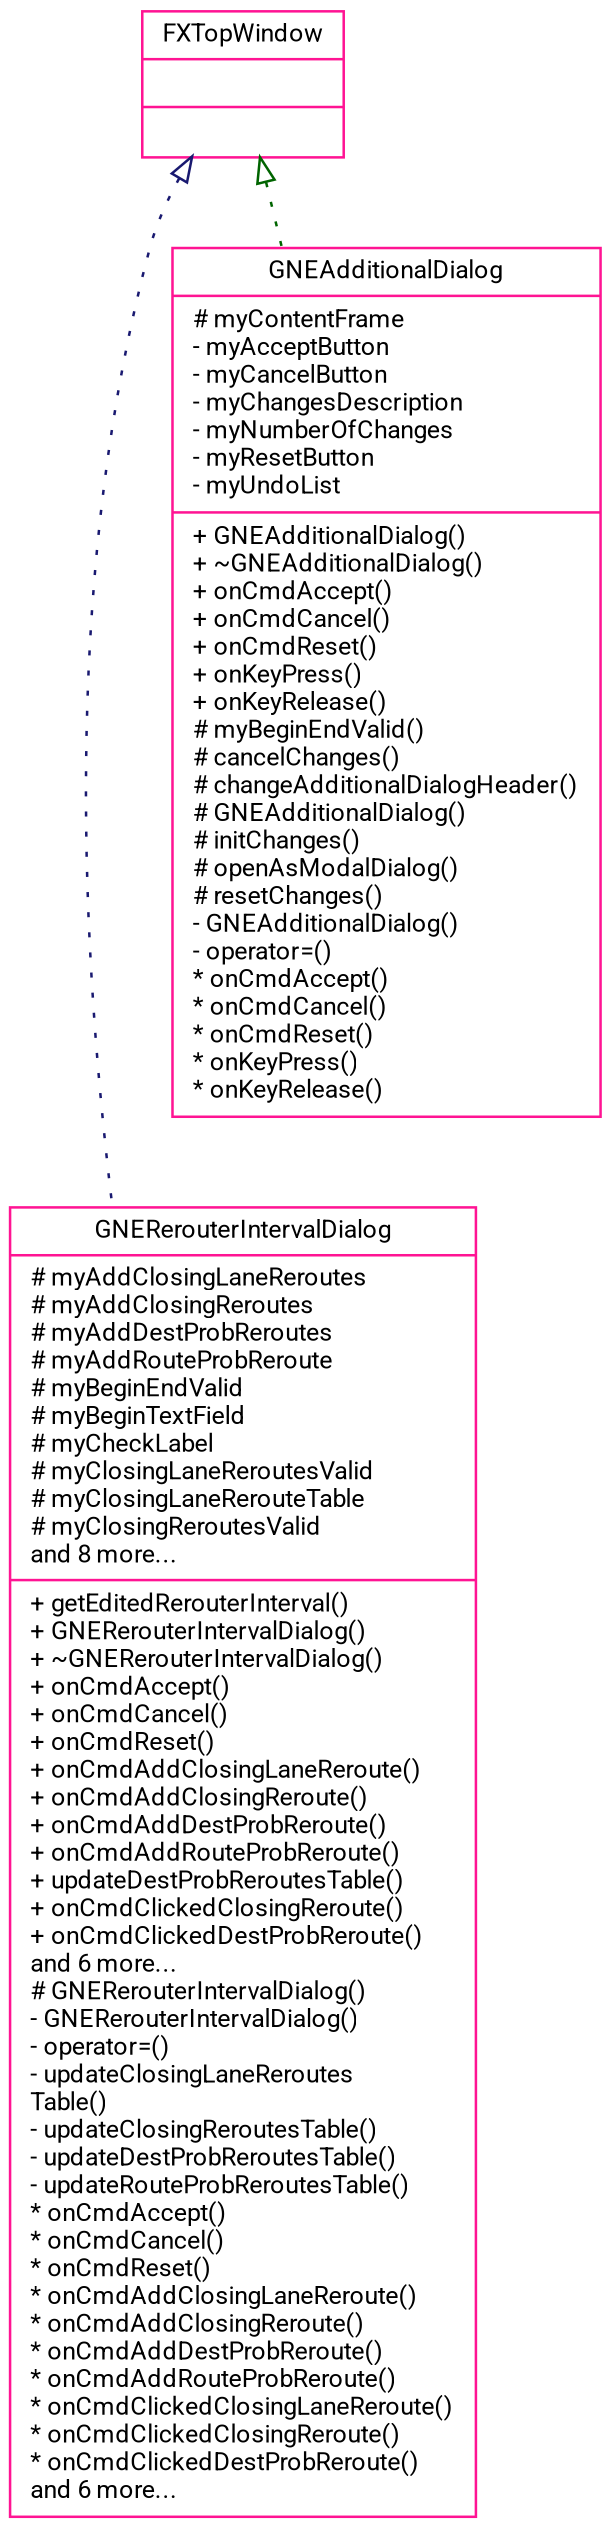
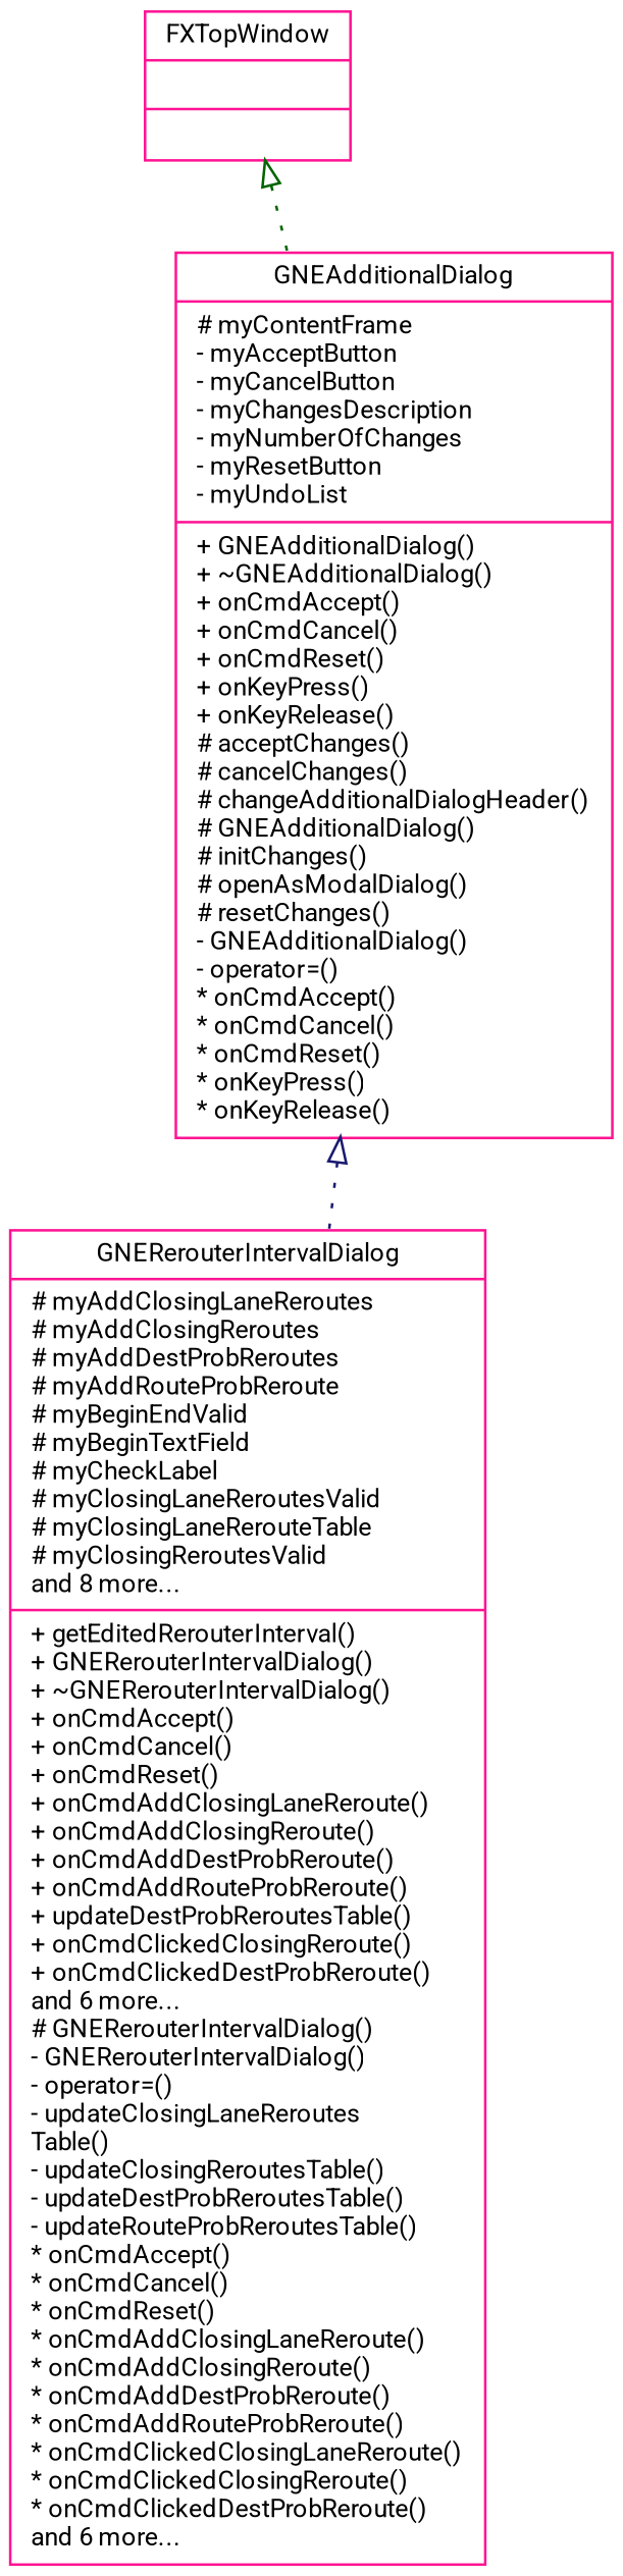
  digraph {
    fontname=Roboto
    node [color=deeppink fillcolor=white fontname=Roboto fontsize=10 shape=record style=filled]
    edge [arrowtail=onormal dir=back fontname=Roboto fontsize=10 labelfontname=Helvetica labelfontsize=10 style=dotted]
    n1 [fontcolor=black height=0.2 label="{GNERerouterIntervalDialog\n|# myAddClosingLaneReroutes\l# myAddClosingReroutes\l# myAddDestProbReroutes\l# myAddRouteProbReroute\l# myBeginEndValid\l# myBeginTextField\l# myCheckLabel\l# myClosingLaneReroutesValid\l# myClosingLaneRerouteTable\l# myClosingReroutesValid\land 8 more...\l|+ getEditedRerouterInterval()\l+ GNERerouterIntervalDialog()\l+ ~GNERerouterIntervalDialog()\l+ onCmdAccept()\l+ onCmdCancel()\l+ onCmdReset()\l+ onCmdAddClosingLaneReroute()\l+ onCmdAddClosingReroute()\l+ onCmdAddDestProbReroute()\l+ onCmdAddRouteProbReroute()\l+ updateDestProbReroutesTable()\l+ onCmdClickedClosingReroute()\l+ onCmdClickedDestProbReroute()\land 6 more...\l# GNERerouterIntervalDialog()\l- GNERerouterIntervalDialog()\l- operator=()\l- updateClosingLaneReroutes\lTable()\l- updateClosingReroutesTable()\l- updateDestProbReroutesTable()\l- updateRouteProbReroutesTable()\l* onCmdAccept()\l* onCmdCancel()\l* onCmdReset()\l* onCmdAddClosingLaneReroute()\l* onCmdAddClosingReroute()\l* onCmdAddDestProbReroute()\l* onCmdAddRouteProbReroute()\l* onCmdClickedClosingLaneReroute()\l* onCmdClickedClosingReroute()\l* onCmdClickedDestProbReroute()\land 6 more...\l}" width=0.4]
-   n2 [height=0.2 label="{GNEAdditionalDialog\n|# myContentFrame\l- myAcceptButton\l- myCancelButton\l- myChangesDescription\l- myNumberOfChanges\l- myResetButton\l- myUndoList\l|+ GNEAdditionalDialog()\l+ ~GNEAdditionalDialog()\l+ onCmdAccept()\l+ onCmdCancel()\l+ onCmdReset()\l+ onKeyPress()\l+ onKeyRelease()\l# myBeginEndValid()\l# cancelChanges()\l# changeAdditionalDialogHeader()\l# GNEAdditionalDialog()\l# initChanges()\l# openAsModalDialog()\l# resetChanges()\l- GNEAdditionalDialog()\l- operator=()\l* onCmdAccept()\l* onCmdCancel()\l* onCmdReset()\l* onKeyPress()\l* onKeyRelease()\l}" width=0.4]
+   n2 [height=0.2 label="{GNEAdditionalDialog\n|# myContentFrame\l- myAcceptButton\l- myCancelButton\l- myChangesDescription\l- myNumberOfChanges\l- myResetButton\l- myUndoList\l|+ GNEAdditionalDialog()\l+ ~GNEAdditionalDialog()\l+ onCmdAccept()\l+ onCmdCancel()\l+ onCmdReset()\l+ onKeyPress()\l+ onKeyRelease()\l# acceptChanges()\l# cancelChanges()\l# changeAdditionalDialogHeader()\l# GNEAdditionalDialog()\l# initChanges()\l# openAsModalDialog()\l# resetChanges()\l- GNEAdditionalDialog()\l- operator=()\l* onCmdAccept()\l* onCmdCancel()\l* onCmdReset()\l* onKeyPress()\l* onKeyRelease()\l}" width=0.4]
    n3 [height=0.2 label="{FXTopWindow\n||}" width=0.4]
-   n3 -> n1 [color=midnightblue]
+   n2 -> n1 [color=midnightblue]
    n3 -> n2 [color=darkgreen]
  }
